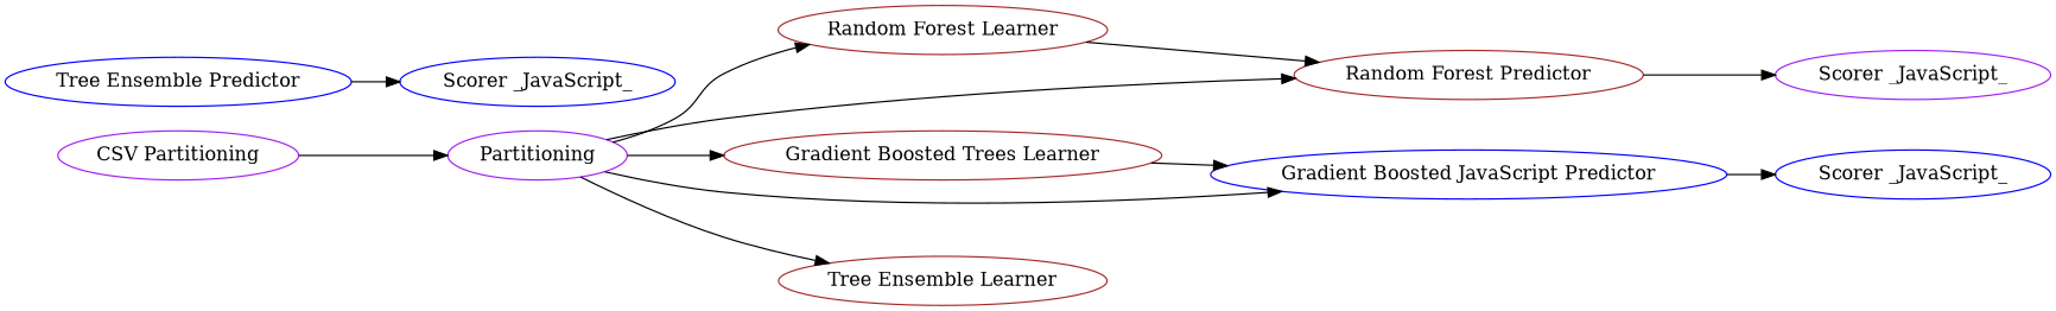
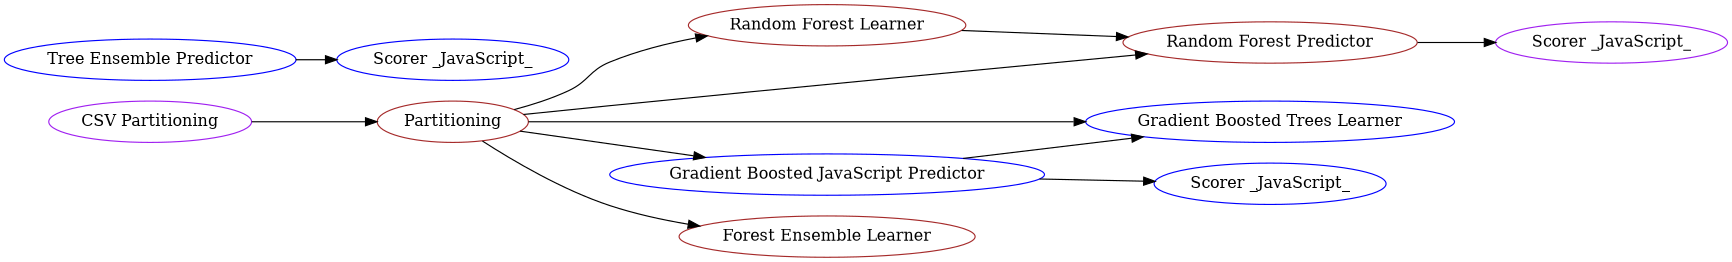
  digraph {
    rankdir=LR
    node [color=brown]
-   n1 [color=purple label=Partitioning]
+   n1 [label=Partitioning]
    n2 [label="Random Forest Learner"]
    n3 [label="Random Forest Predictor"]
-   n4 [label="Gradient Boosted Trees Learner"]
+   n4 [color=blue label="Gradient Boosted Trees Learner"]
    n5 [color=blue label="Gradient Boosted JavaScript Predictor"]
-   n6 [label="Tree Ensemble Learner"]
+   n6 [label="Forest Ensemble Learner"]
    n7 [color=purple label="Scorer _JavaScript_"]
    n8 [color=blue label="Scorer _JavaScript_"]
    n9 [color=blue label="Tree Ensemble Predictor"]
    n10 [color=blue label="Scorer _JavaScript_"]
    n11 [color=purple label="CSV Partitioning"]
    n1 -> n2
    n1 -> n3
    n1 -> n4
    n1 -> n5
    n1 -> n6
    n2 -> n3
    n3 -> n7
-   n4 -> n5
+   n5 -> n4
    n5 -> n8
    n9 -> n10
    n11 -> n1
  }
